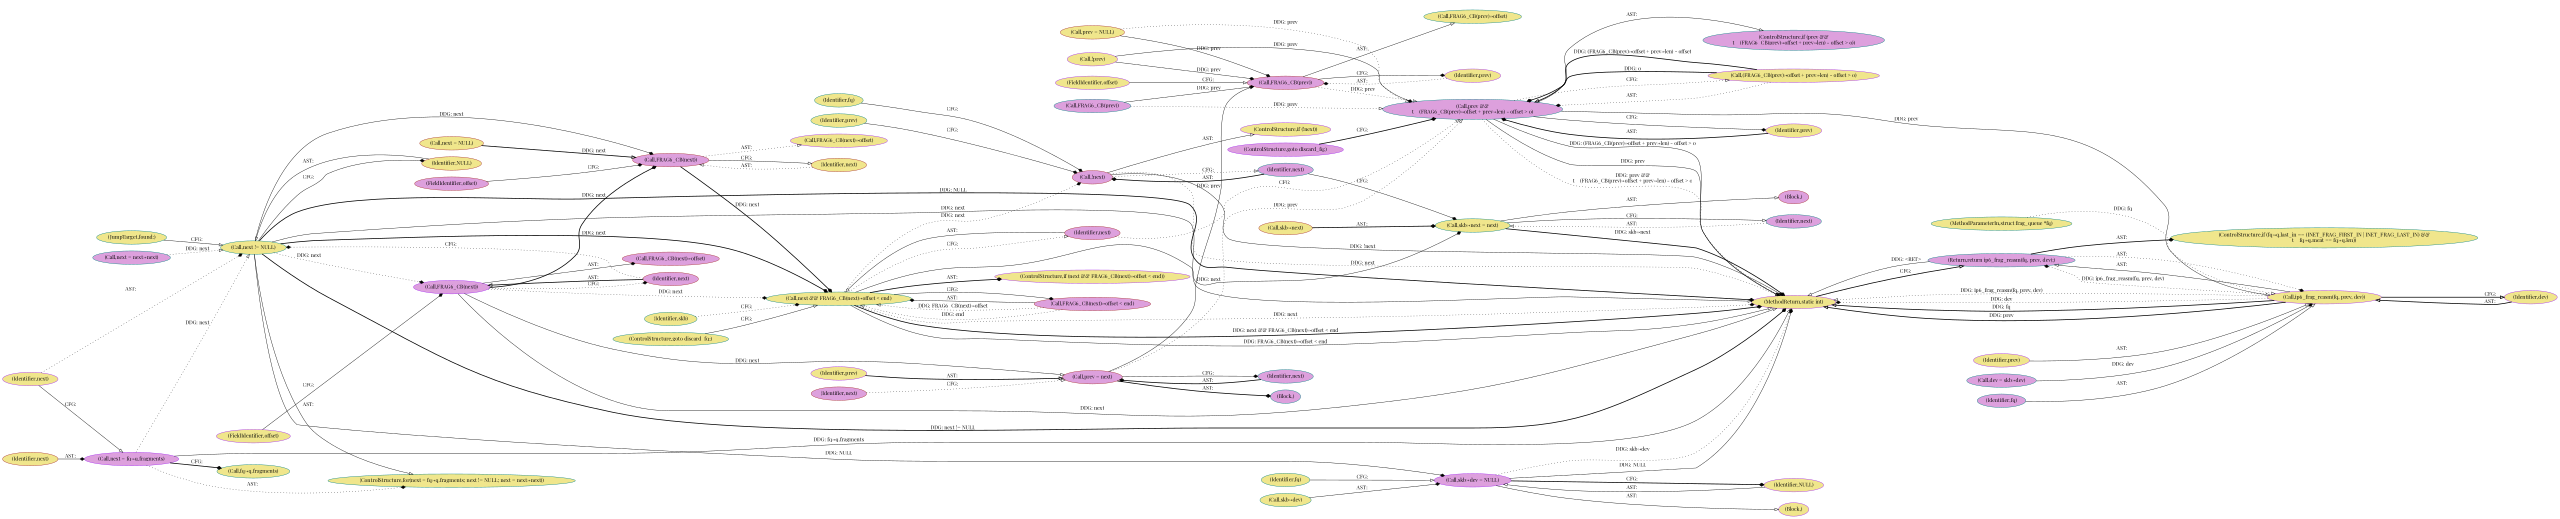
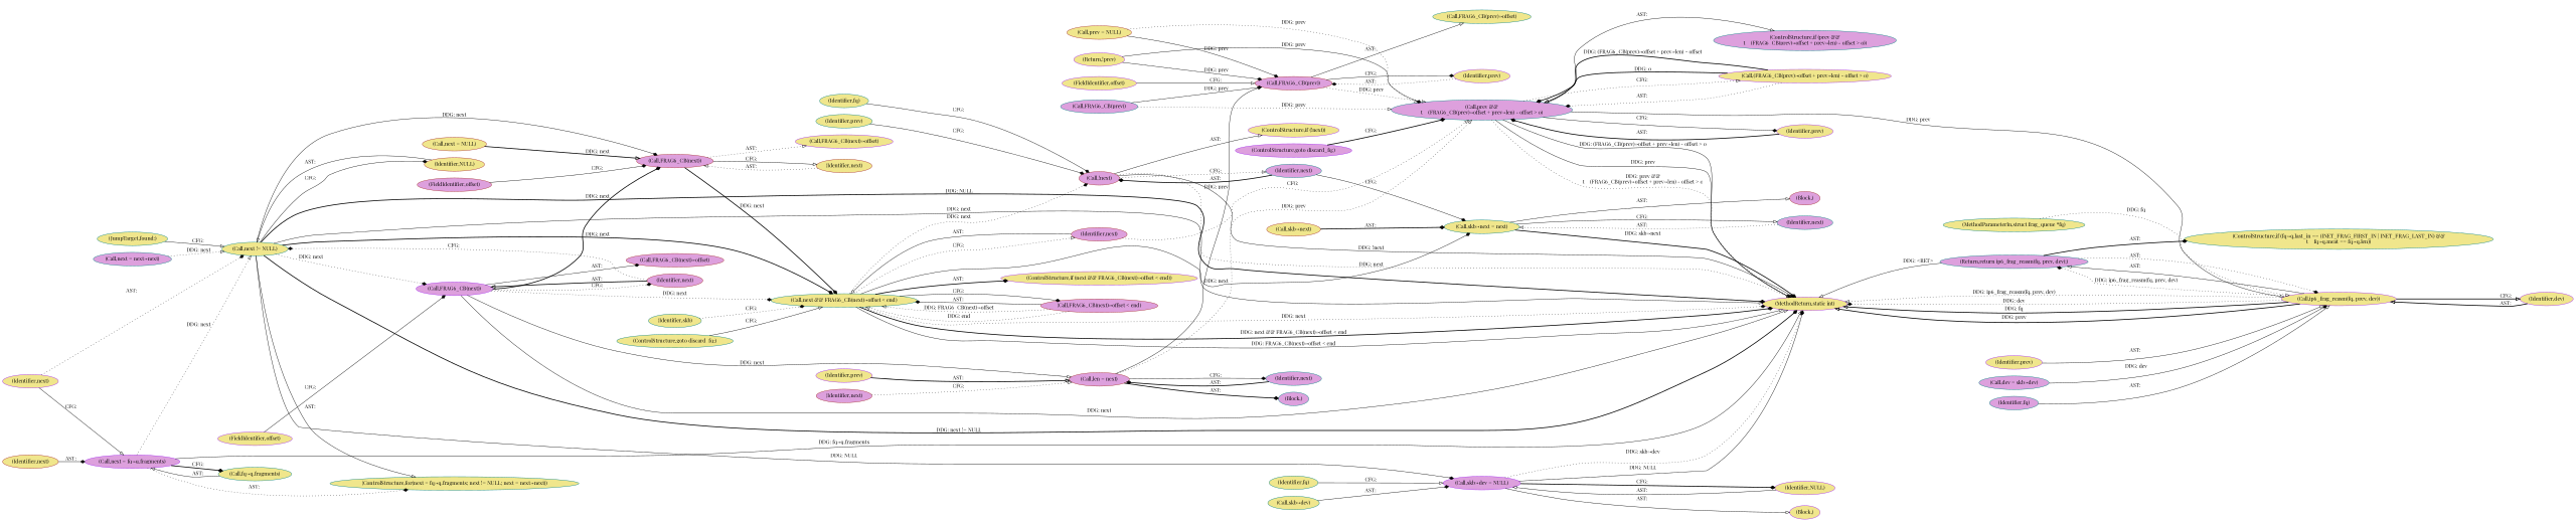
  digraph {
    fontname="Playfair Display"
    rankdir=LR
    node [color=teal fillcolor=khaki fontname="Playfair Display" style=filled]
    edge [arrowhead=onormal fontname="Playfair Display" style=solid]
    n1 [color=purple fillcolor=plum label="(Call,next = fq->q.fragments)"]
    n2 [label="(Call,next != NULL)"]
    n3 [color=purple label="(MethodReturn,static int)"]
    n4 [label="(Call,fq->q.fragments)"]
    n5 [label="(ControlStructure,for(next = fq->q.fragments; next != NULL; next = next->next))"]
    n6 [color=purple fillcolor=plum label="(Call,FRAG6_CB(next))"]
    n7 [label="(Call,next && FRAG6_CB(next)->offset < end)"]
    n8 [color=brown fillcolor=plum label="(Call,FRAG6_CB(next))"]
    n9 [color=purple fillcolor=plum label="(Call,skb->dev = NULL)"]
    n10 [color=brown label="(Identifier,NULL)"]
    n11 [fillcolor=plum label="(Return,return ip6_frag_reasm(fq, prev, dev);)"]
-   n12 [color=brown fillcolor=plum label="(Call,prev = next)"]
+   n12 [color=brown fillcolor=plum label="(Call,len = next)"]
    n13 [color=brown fillcolor=plum label="(Call,FRAG6_CB(next)->offset)"]
    n14 [color=brown fillcolor=plum label="(Identifier,next)"]
    n15 [label="(Call,skb->next = next)"]
    n16 [color=brown fillcolor=plum label="(Call,!next)"]
    n17 [color=purple label="(ControlStructure,if (next && FRAG6_CB(next)->offset < end))"]
    n18 [color=brown fillcolor=plum label="(Identifier,next)"]
    n19 [color=brown fillcolor=plum label="(Call,FRAG6_CB(next)->offset < end)"]
    n20 [color=brown label="(Identifier,next)"]
    n21 [color=purple label="(Call,FRAG6_CB(next)->offset)"]
    n22 [color=purple label="(Identifier,NULL)"]
    n23 [color=purple label="(Block,)"]
    n24 [fillcolor=plum label="(Call,prev &&\n\t    (FRAG6_CB(prev)->offset + prev->len) - offset > 0)"]
    n25 [color=brown fillcolor=plum label="(Call,FRAG6_CB(prev))"]
    n26 [fillcolor=plum label="(Identifier,next)"]
    n27 [fillcolor=plum label="(Block,)"]
    n28 [color=purple label="(Call,ip6_frag_reasm(fq, prev, dev))"]
    n29 [color=purple label="(Identifier,prev)"]
    n30 [color=purple label="(Call,(FRAG6_CB(prev)->offset + prev->len) - offset > 0)"]
    n31 [fillcolor=plum label="(ControlStructure,if (prev &&\n\t    (FRAG6_CB(prev)->offset + prev->len) - offset > 0))"]
    n32 [color=purple label="(Identifier,prev)"]
    n33 [label="(Call,FRAG6_CB(prev)->offset)"]
    n34 [color=purple label="(Identifier,dev)"]
    n35 [label="(ControlStructure,if (fq->q.last_in == (INET_FRAG_FIRST_IN | INET_FRAG_LAST_IN) &&\n\t    fq->q.meat == fq->q.len))"]
    n36 [fillcolor=plum label="(Identifier,next)"]
    n37 [color=brown fillcolor=plum label="(Block,)"]
    n38 [color=purple label="(ControlStructure,if (!next))"]
    n39 [fillcolor=plum label="(Identifier,next)"]
    n40 [label="(JumpTarget,found:)"]
    n41 [fillcolor=plum label="(Call,FRAG6_CB(prev))"]
    n42 [label="(Identifier,skb)"]
    n43 [color=brown label="(Call,next = NULL)"]
    n44 [color=brown label="(Identifier,next)"]
    n45 [color=purple label="(FieldIdentifier,offset)"]
    n46 [fillcolor=plum label="(Call,next = next->next)"]
    n47 [color=purple label="(Identifier,prev)"]
    n48 [color=purple label="(Identifier,next)"]
    n49 [color=purple label="(Identifier,prev)"]
    n50 [label="(ControlStructure,goto discard_fq;)"]
    n51 [color=purple fillcolor=plum label="(ControlStructure,goto discard_fq;)"]
    n52 [color=purple label="(FieldIdentifier,offset)"]
    n53 [color=brown label="(Call,skb->next)"]
    n54 [fillcolor=plum label="(Call,dev = skb->dev)"]
    n55 [fillcolor=plum label="(Identifier,fq)"]
    n56 [label="(Identifier,prev)"]
    n57 [label="(Identifier,fq)"]
    n58 [color=brown label="(Call,prev = NULL)"]
    n59 [label="(MethodParameterIn,struct frag_queue *fq)"]
-   n60 [color=purple label="(Call,!prev)"]
+   n60 [color=purple label="(Return,!prev)"]
    n61 [label="(Identifier,fq)"]
    n62 [color=brown fillcolor=plum label="(FieldIdentifier,offset)"]
    n63 [color=brown fillcolor=plum label="(Identifier,next)"]
    n64 [label="(Call,skb->dev)"]
    n1 -> n2 [label="DDG: next" style=dotted]
    n1 -> n3 [label="DDG: fq->q.fragments"]
    n1 -> n4 [arrowhead=diamond label="CFG: " style=bold]
    n1 -> n5 [arrowhead=diamond label="AST: " style=dotted]
    n2 -> n3 [arrowhead=diamond label="DDG: next != NULL" style=bold]
    n2 -> n3 [arrowhead=diamond label="DDG: NULL" style=bold]
    n2 -> n3 [label="DDG: next"]
    n2 -> n5 [label="AST: "]
    n2 -> n6 [arrowhead=diamond label="DDG: next" style=dotted]
    n2 -> n7 [arrowhead=diamond label="DDG: next" style=bold]
    n2 -> n8 [arrowhead=diamond label="DDG: next"]
    n2 -> n9 [arrowhead=diamond label="DDG: NULL"]
    n2 -> n10 [arrowhead=diamond label="CFG: "]
-   n3 -> n11 [label="CFG: " style=bold]
+   n4 -> n1 [label="AST: "]
    n6 -> n3 [label="DDG: next"]
    n6 -> n7 [arrowhead=diamond label="DDG: next" style=dotted]
    n6 -> n8 [arrowhead=diamond label="DDG: next" style=bold]
    n6 -> n12 [label="DDG: next"]
    n6 -> n13 [arrowhead=diamond label="AST: "]
    n6 -> n14 [arrowhead=diamond label="CFG: " style=dotted]
    n7 -> n3 [arrowhead=diamond label="DDG: next" style=dotted]
    n7 -> n3 [arrowhead=diamond label="DDG: next && FRAG6_CB(next)->offset < end" style=bold]
    n7 -> n3 [label="DDG: FRAG6_CB(next)->offset < end"]
    n7 -> n15 [arrowhead=diamond label="DDG: next"]
    n7 -> n16 [arrowhead=diamond label="DDG: next" style=dotted]
    n7 -> n17 [arrowhead=diamond label="AST: " style=bold]
    n7 -> n18 [label="CFG: " style=dotted]
    n7 -> n19 [arrowhead=diamond label="CFG: "]
    n8 -> n7 [arrowhead=diamond label="DDG: next" style=bold]
    n8 -> n20 [label="CFG: "]
    n8 -> n21 [label="AST: " style=dotted]
    n9 -> n3 [arrowhead=diamond label="DDG: skb->dev" style=dotted]
    n9 -> n3 [arrowhead=diamond label="DDG: NULL"]
    n9 -> n22 [arrowhead=diamond label="CFG: " style=bold]
    n9 -> n23 [label="AST: "]
    n10 -> n2 [label="AST: "]
    n11 -> n3 [label="DDG: <RET>"]
    n11 -> n28 [arrowhead=diamond label="AST: " style=dotted]
    n11 -> n35 [arrowhead=diamond label="AST: " style=bold]
    n12 -> n24 [label="DDG: prev" style=dotted]
    n12 -> n25 [label="DDG: prev"]
    n12 -> n26 [arrowhead=diamond label="CFG: "]
    n12 -> n27 [arrowhead=diamond label="AST: " style=bold]
    n14 -> n2 [arrowhead=diamond label="CFG: " style=dotted]
    n14 -> n6 [label="AST: " style=bold]
    n15 -> n3 [arrowhead=diamond label="DDG: skb->next" style=bold]
    n15 -> n36 [label="CFG: "]
    n15 -> n37 [label="AST: "]
    n16 -> n3 [arrowhead=diamond label="DDG: !next"]
    n16 -> n3 [label="DDG: next" style=dotted]
    n16 -> n38 [label="AST: "]
    n16 -> n39 [label="CFG: " style=dotted]
    n18 -> n7 [label="AST: "]
    n18 -> n24 [label="CFG: " style=dotted]
    n19 -> n7 [arrowhead=diamond label="AST: "]
    n19 -> n7 [label="DDG: FRAG6_CB(next)->offset" style=dotted]
    n19 -> n7 [label="DDG: end" style=dotted]
    n20 -> n8 [label="AST: " style=dotted]
    n22 -> n9 [label="AST: "]
    n24 -> n3 [label="DDG: (FRAG6_CB(prev)->offset + prev->len) - offset > 0"]
    n24 -> n3 [label="DDG: prev"]
    n24 -> n3 [arrowhead=diamond label="DDG: prev &&\n\t    (FRAG6_CB(prev)->offset + prev->len) - offset > 0" style=dotted]
    n24 -> n28 [label="DDG: prev"]
    n24 -> n29 [arrowhead=diamond label="CFG: "]
    n24 -> n30 [label="CFG: " style=dotted]
    n24 -> n31 [label="AST: "]
    n25 -> n24 [label="DDG: prev" style=dotted]
    n25 -> n32 [arrowhead=diamond label="CFG: "]
    n25 -> n33 [label="AST: "]
    n26 -> n12 [arrowhead=diamond label="AST: " style=bold]
    n28 -> n3 [label="DDG: ip6_frag_reasm(fq, prev, dev)" style=dotted]
    n28 -> n3 [arrowhead=diamond label="DDG: dev" style=dotted]
    n28 -> n3 [label="DDG: fq" style=bold]
    n28 -> n3 [label="DDG: prev" style=bold]
    n28 -> n11 [label="AST: "]
    n28 -> n11 [arrowhead=diamond label="DDG: ip6_frag_reasm(fq, prev, dev)" style=dotted]
    n28 -> n34 [label="CFG: " style=bold]
    n29 -> n24 [arrowhead=diamond label="AST: " style=bold]
    n30 -> n24 [arrowhead=diamond label="AST: " style=dotted]
    n30 -> n24 [label="DDG: (FRAG6_CB(prev)->offset + prev->len) - offset" style=bold]
    n30 -> n24 [arrowhead=diamond label="DDG: 0" style=bold]
    n32 -> n25 [arrowhead=diamond label="AST: " style=dotted]
    n34 -> n28 [label="AST: " style=bold]
    n36 -> n15 [label="AST: " style=dotted]
    n39 -> n15 [arrowhead=diamond label="CFG: "]
    n39 -> n16 [arrowhead=diamond label="AST: " style=bold]
    n40 -> n2 [label="CFG: "]
    n41 -> n24 [label="DDG: prev" style=dotted]
    n41 -> n25 [arrowhead=diamond label="DDG: prev"]
    n42 -> n7 [arrowhead=diamond label="CFG: " style=dotted]
    n43 -> n8 [label="DDG: next" style=bold]
    n44 -> n1 [arrowhead=diamond label="AST: "]
    n45 -> n25 [label="CFG: "]
    n46 -> n2 [label="DDG: next" style=dotted]
    n47 -> n28 [label="AST: "]
    n48 -> n1 [label="CFG: "]
    n48 -> n2 [arrowhead=diamond label="AST: " style=dotted]
    n49 -> n12 [label="AST: " style=bold]
    n50 -> n7 [label="CFG: "]
    n51 -> n24 [arrowhead=diamond label="CFG: " style=bold]
    n52 -> n6 [arrowhead=diamond label="CFG: "]
    n53 -> n15 [arrowhead=diamond label="AST: " style=bold]
    n54 -> n28 [arrowhead=diamond label="DDG: dev"]
    n55 -> n28 [label="AST: "]
    n56 -> n16 [arrowhead=diamond label="CFG: "]
    n57 -> n9 [label="CFG: "]
    n58 -> n24 [label="DDG: prev" style=dotted]
    n58 -> n25 [arrowhead=diamond label="DDG: prev"]
    n59 -> n28 [label="DDG: fq" style=dotted]
    n60 -> n24 [arrowhead=diamond label="DDG: prev"]
    n60 -> n25 [arrowhead=diamond label="DDG: prev"]
    n61 -> n16 [arrowhead=diamond label="CFG: "]
    n62 -> n8 [arrowhead=diamond label="CFG: "]
    n63 -> n12 [label="CFG: " style=dotted]
    n64 -> n9 [arrowhead=diamond label="AST: "]
  }
